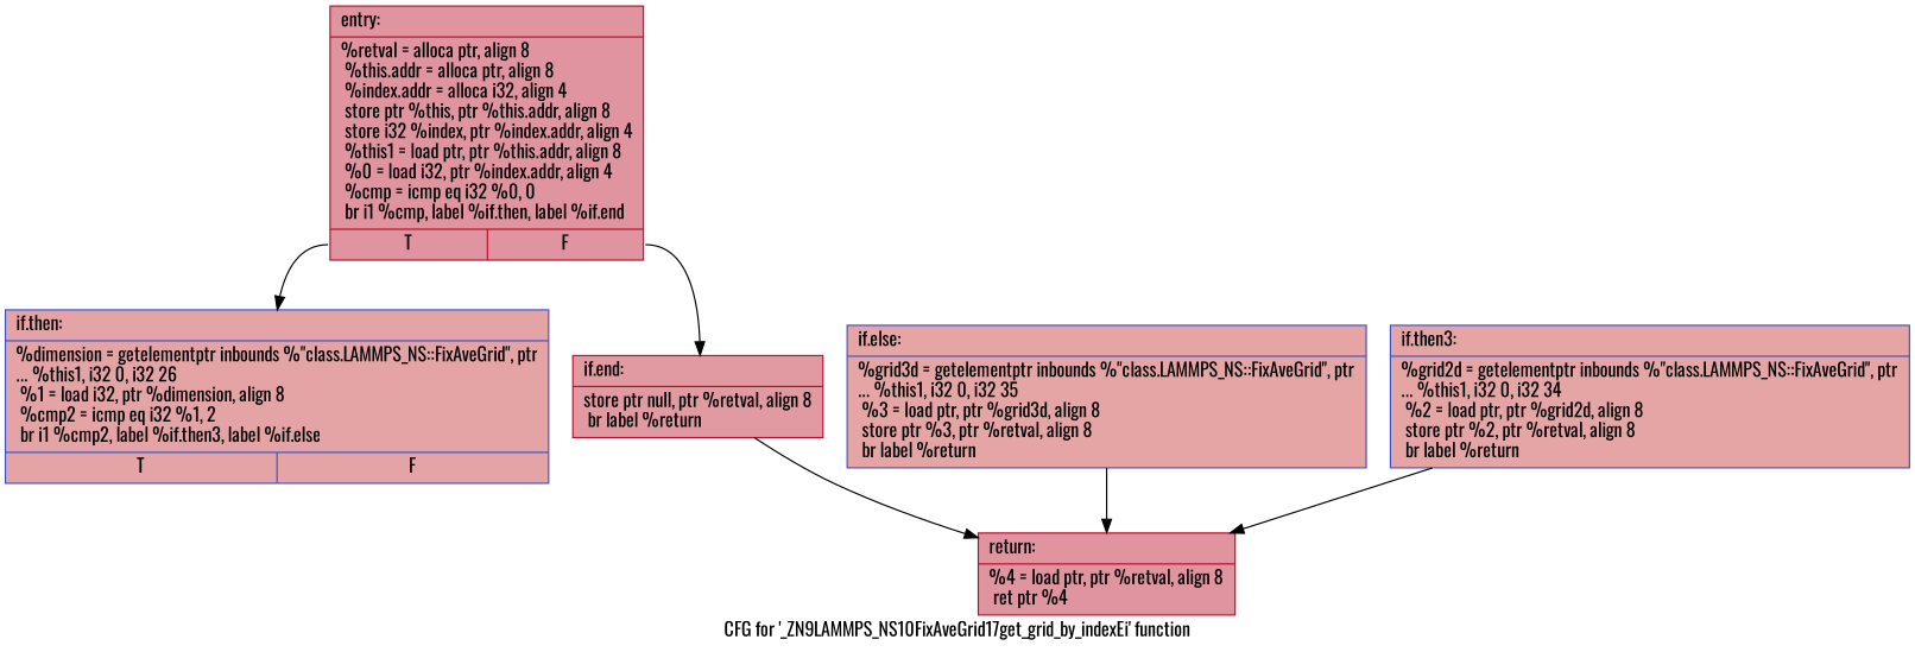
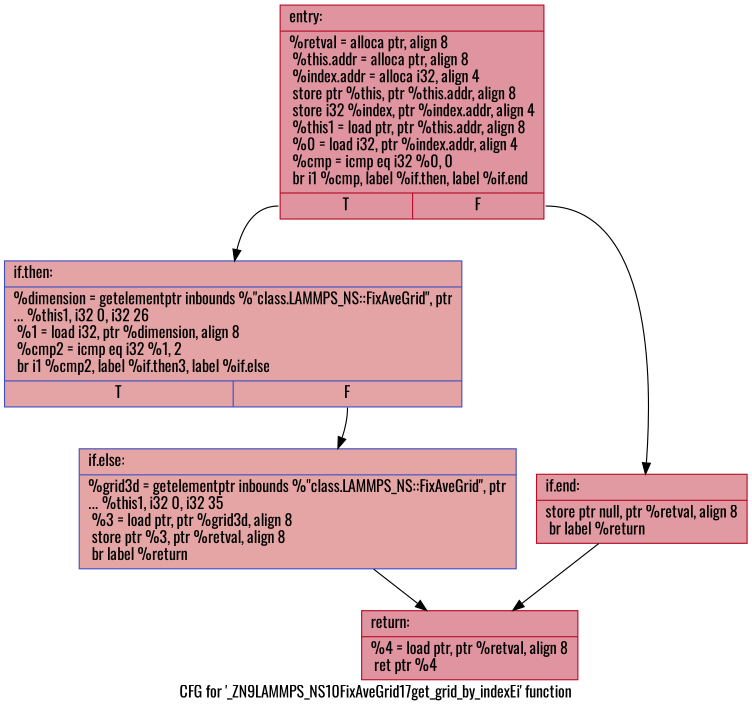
  digraph {
    fontname=Oswald
    label="CFG for '_ZN9LAMMPS_NS10FixAveGrid17get_grid_by_indexEi' function"
    node [color="#b70d28ff" fillcolor="#b70d2870" fontname=Oswald shape=record style=filled]
    edge [fontname=Oswald]
    n1 [label="{entry:\l|  %retval = alloca ptr, align 8\l  %this.addr = alloca ptr, align 8\l  %index.addr = alloca i32, align 4\l  store ptr %this, ptr %this.addr, align 8\l  store i32 %index, ptr %index.addr, align 4\l  %this1 = load ptr, ptr %this.addr, align 8\l  %0 = load i32, ptr %index.addr, align 4\l  %cmp = icmp eq i32 %0, 0\l  br i1 %cmp, label %if.then, label %if.end\l|{<s0>T|<s1>F}}"]
    n2 [color="#3d50c3ff" fillcolor="#c32e3170" label="{if.then:\l|  %dimension = getelementptr inbounds %\"class.LAMMPS_NS::FixAveGrid\", ptr\l... %this1, i32 0, i32 26\l  %1 = load i32, ptr %dimension, align 8\l  %cmp2 = icmp eq i32 %1, 2\l  br i1 %cmp2, label %if.then3, label %if.else\l|{<s0>T|<s1>F}}"]
    n3 [fillcolor="#bb1b2c70" label="{if.end:\l|  store ptr null, ptr %retval, align 8\l  br label %return\l}"]
    n4 [color="#3d50c3ff" fillcolor="#c5333470" label="{if.else:\l|  %grid3d = getelementptr inbounds %\"class.LAMMPS_NS::FixAveGrid\", ptr\l... %this1, i32 0, i32 35\l  %3 = load ptr, ptr %grid3d, align 8\l  store ptr %3, ptr %retval, align 8\l  br label %return\l}"]
    n5 [label="{return:\l|  %4 = load ptr, ptr %retval, align 8\l  ret ptr %4\l}"]
-   n6 [color="#3d50c3ff" fillcolor="#c5333470" label="{if.then3:\l|  %grid2d = getelementptr inbounds %\"class.LAMMPS_NS::FixAveGrid\", ptr\l... %this1, i32 0, i32 34\l  %2 = load ptr, ptr %grid2d, align 8\l  store ptr %2, ptr %retval, align 8\l  br label %return\l}"]
    n1 -> n2 [tailport=s0]
    n1 -> n3 [tailport=s1]
+   n2 -> n4 [tailport=s1]
    n3 -> n5
    n4 -> n5
-   n6 -> n5
  }
